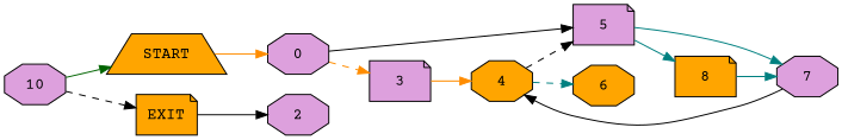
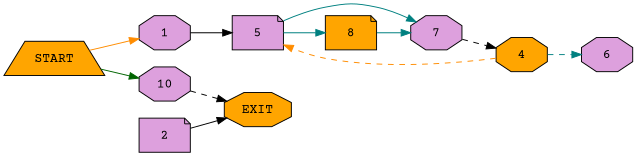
  digraph {
    fontname="Courier Prime"
    rankdir=LR
    node [fillcolor=plum fontname="Courier Prime" shape=octagon style=filled]
    edge [color=darkorange fontname="Courier Prime" style=solid]
    n1 [fillcolor=orange label=START shape=trapezium]
-   1 [label=0]
+   1
    10
-   3 [shape=note]
    5 [shape=note]
-   n6 [fillcolor=orange label=EXIT shape=note]
-   2
+   n6 [fillcolor=orange label=EXIT]
+   2 [shape=note]
    4 [fillcolor=orange]
-   6 [fillcolor=orange]
+   6
    7
    8 [fillcolor=orange shape=note]
    n1 -> 1
-   10 -> n1 [color=darkgreen]
-   1 -> 3 [style=dashed]
+   n1 -> 10 [color=darkgreen]
    1 -> 5 [color=black]
    10 -> n6 [color=black style=dashed]
-   3 -> 4
    5 -> 7 [color=teal]
    5 -> 8 [color=teal]
-   n6 -> 2 [color=black]
-   4 -> 5 [color=black style=dashed]
+   2 -> n6 [color=black]
+   4 -> 5 [style=dashed]
    4 -> 6 [color=teal style=dashed]
-   7 -> 4 [color=black]
+   7 -> 4 [color=black style=dashed]
    8 -> 7 [color=teal]
  }
